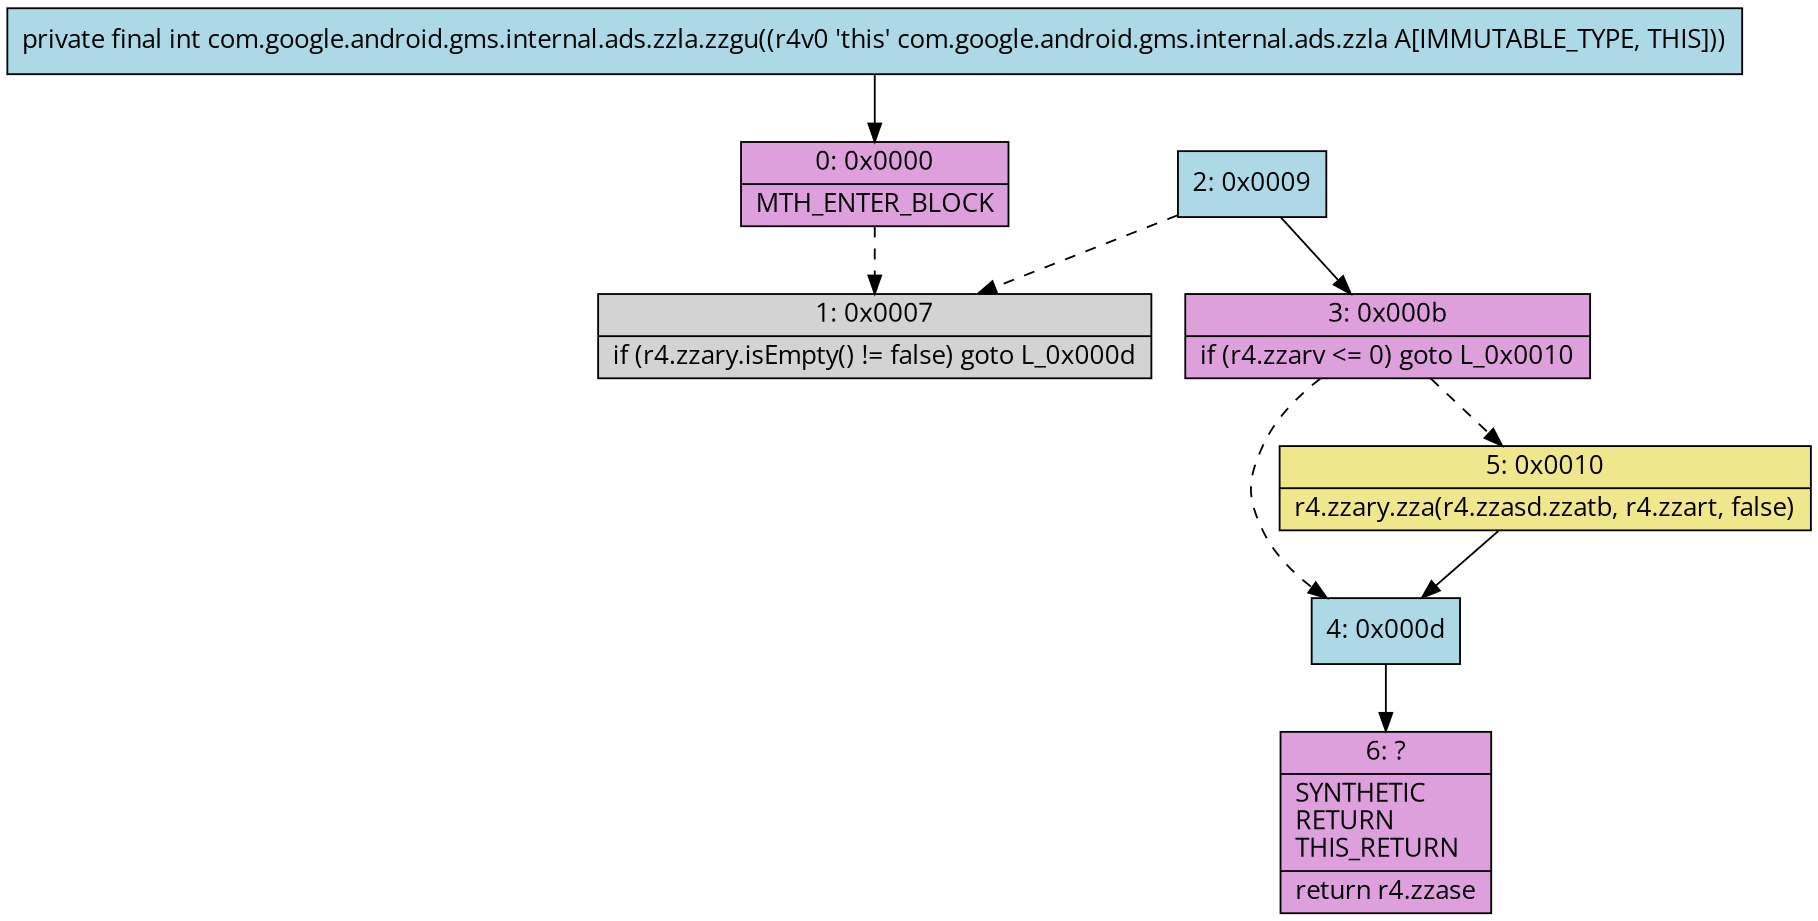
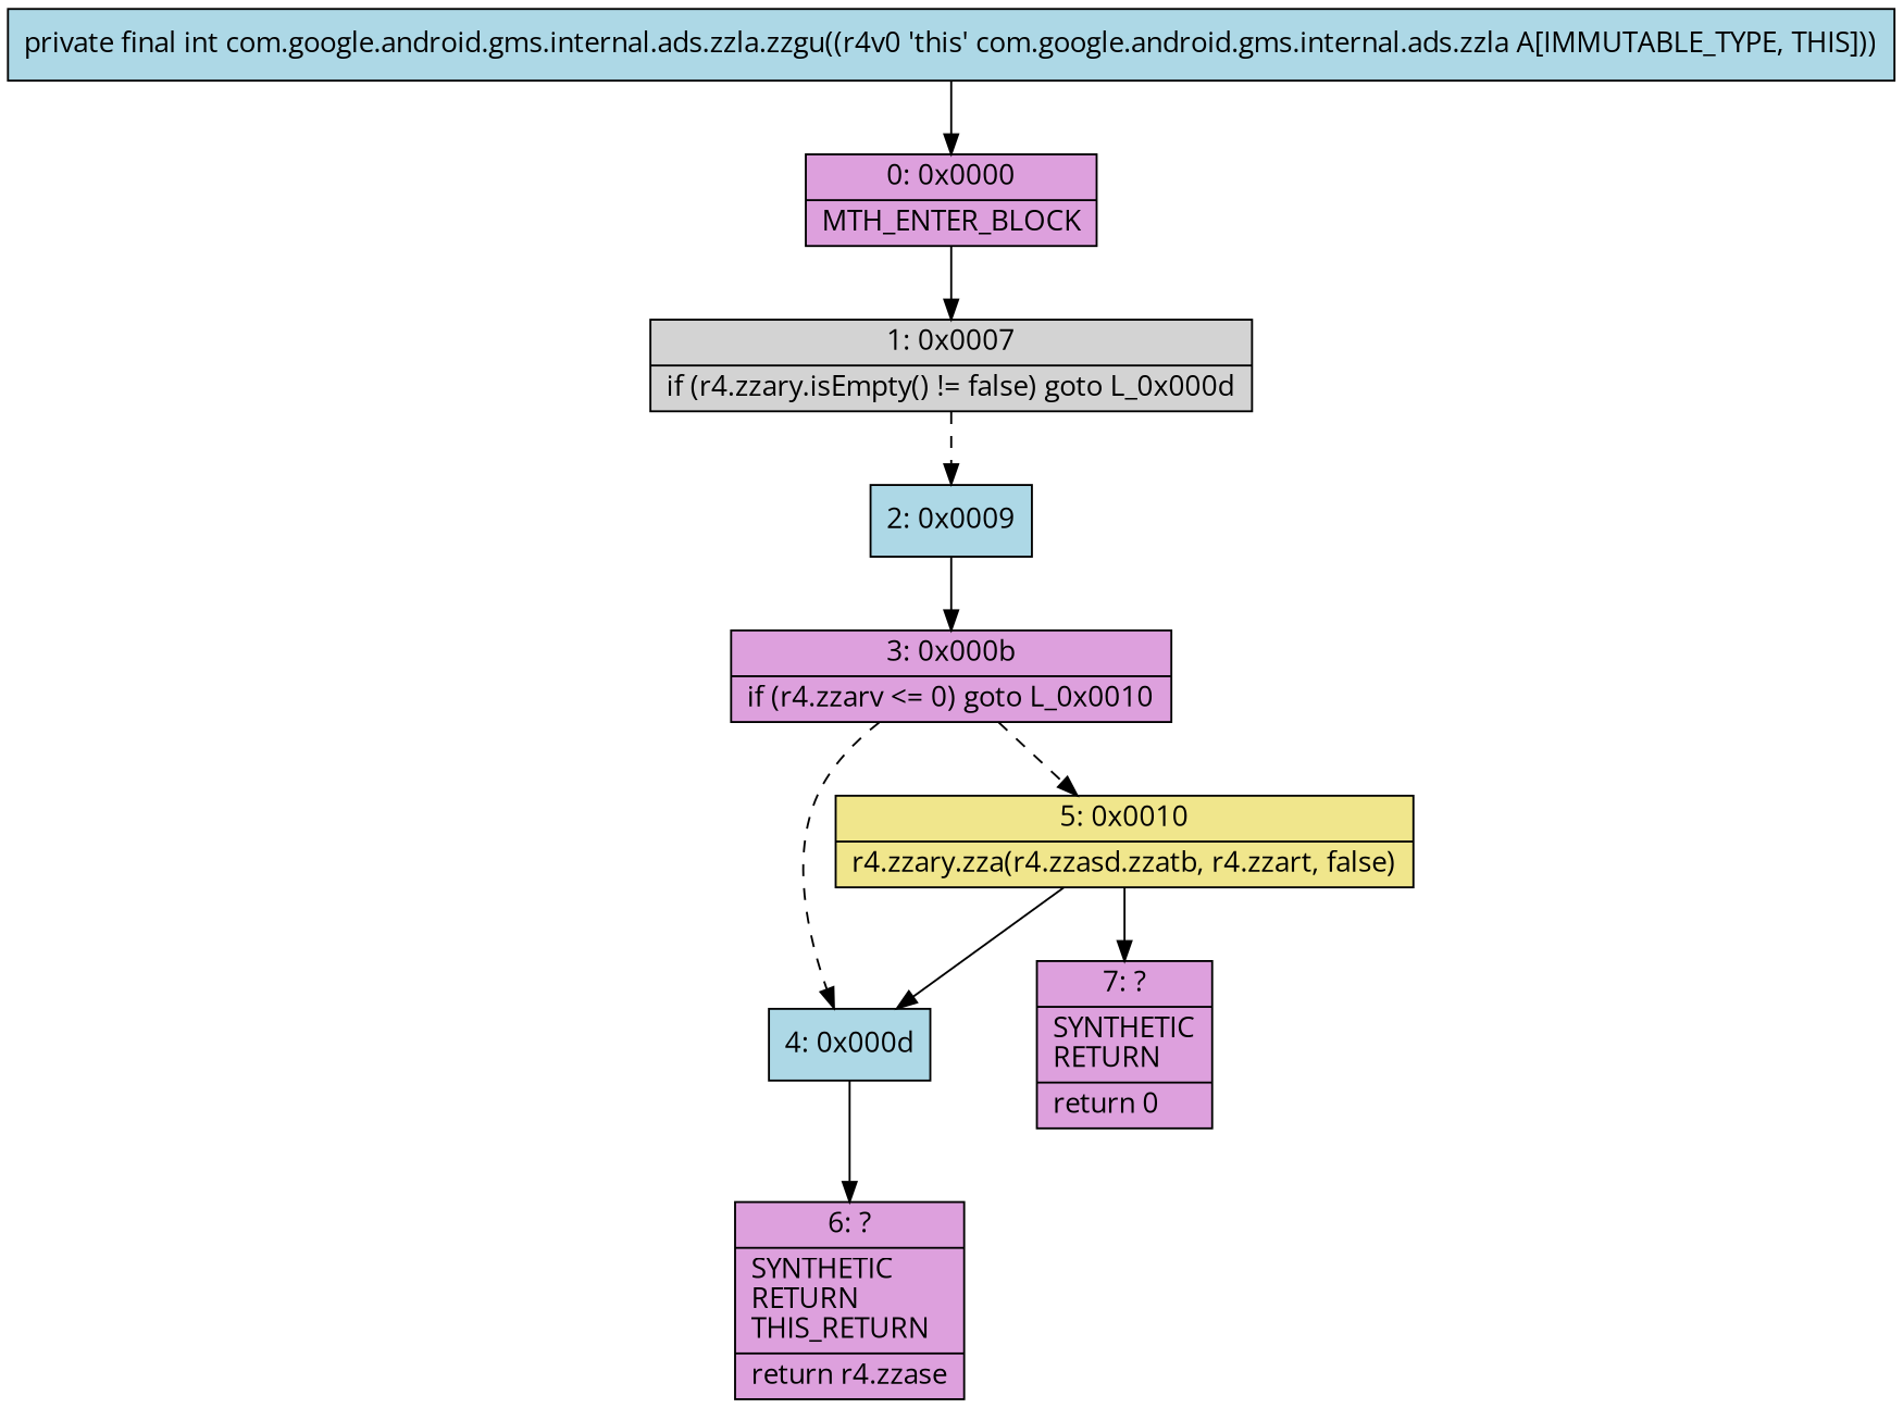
  digraph {
    fontname="Open Sans"
    node [fillcolor=plum fontname="Open Sans" shape=record style=filled]
    edge [fontname="Open Sans"]
    n1 [label="{0\:\ 0x0000|MTH_ENTER_BLOCK\l}"]
    n2 [fillcolor=lightgrey label="{1\:\ 0x0007|if (r4.zzary.isEmpty() != false) goto L_0x000d\l}"]
    n3 [fillcolor=lightblue label="{2\:\ 0x0009}"]
    n4 [label="{3\:\ 0x000b|if (r4.zzarv \<= 0) goto L_0x0010\l}"]
    n5 [fillcolor=lightblue label="{4\:\ 0x000d}"]
    n6 [label="{6\:\ ?|SYNTHETIC\lRETURN\lTHIS_RETURN\l|return r4.zzase\l}"]
    n7 [fillcolor=khaki label="{5\:\ 0x0010|r4.zzary.zza(r4.zzasd.zzatb, r4.zzart, false)\l}"]
+   n8 [label="{7\:\ ?|SYNTHETIC\lRETURN\l|return 0\l}"]
    n9 [fillcolor=lightblue label="{private final int com.google.android.gms.internal.ads.zzla.zzgu((r4v0 'this' com.google.android.gms.internal.ads.zzla A[IMMUTABLE_TYPE, THIS])) }"]
-   n1 -> n2 [style=dashed]
-   n3 -> n2 [style=dashed]
+   n1 -> n2
+   n2 -> n3 [style=dashed]
    n3 -> n4
    n4 -> n5 [style=dashed]
    n4 -> n7 [style=dashed]
    n5 -> n6
    n7 -> n5
+   n7 -> n8
    n9 -> n1
  }
